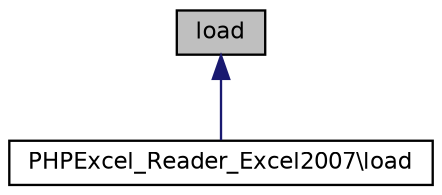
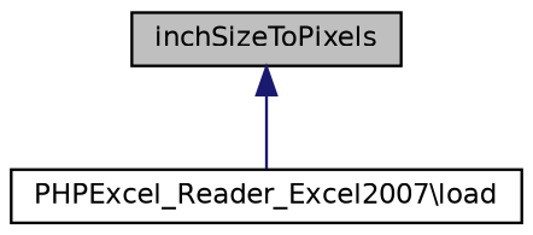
  digraph {
    rankdir=TB
    node [color=black fontname=Helvetica fontsize=10 shape=record style=filled]
-   n1 [fillcolor=grey75 fontcolor=black height=0.2 label=load width=0.4]
+   n1 [fillcolor=grey75 fontcolor=black height=0.2 label=inchSizeToPixels width=0.4]
    n2 [fillcolor=white height=0.2 label="PHPExcel_Reader_Excel2007\\load" width=0.4]
    n1 -> n2 [color=midnightblue dir=back fontname=Helvetica fontsize=10 labelfontname=Helvetica labelfontsize=10 style=solid]
  }
